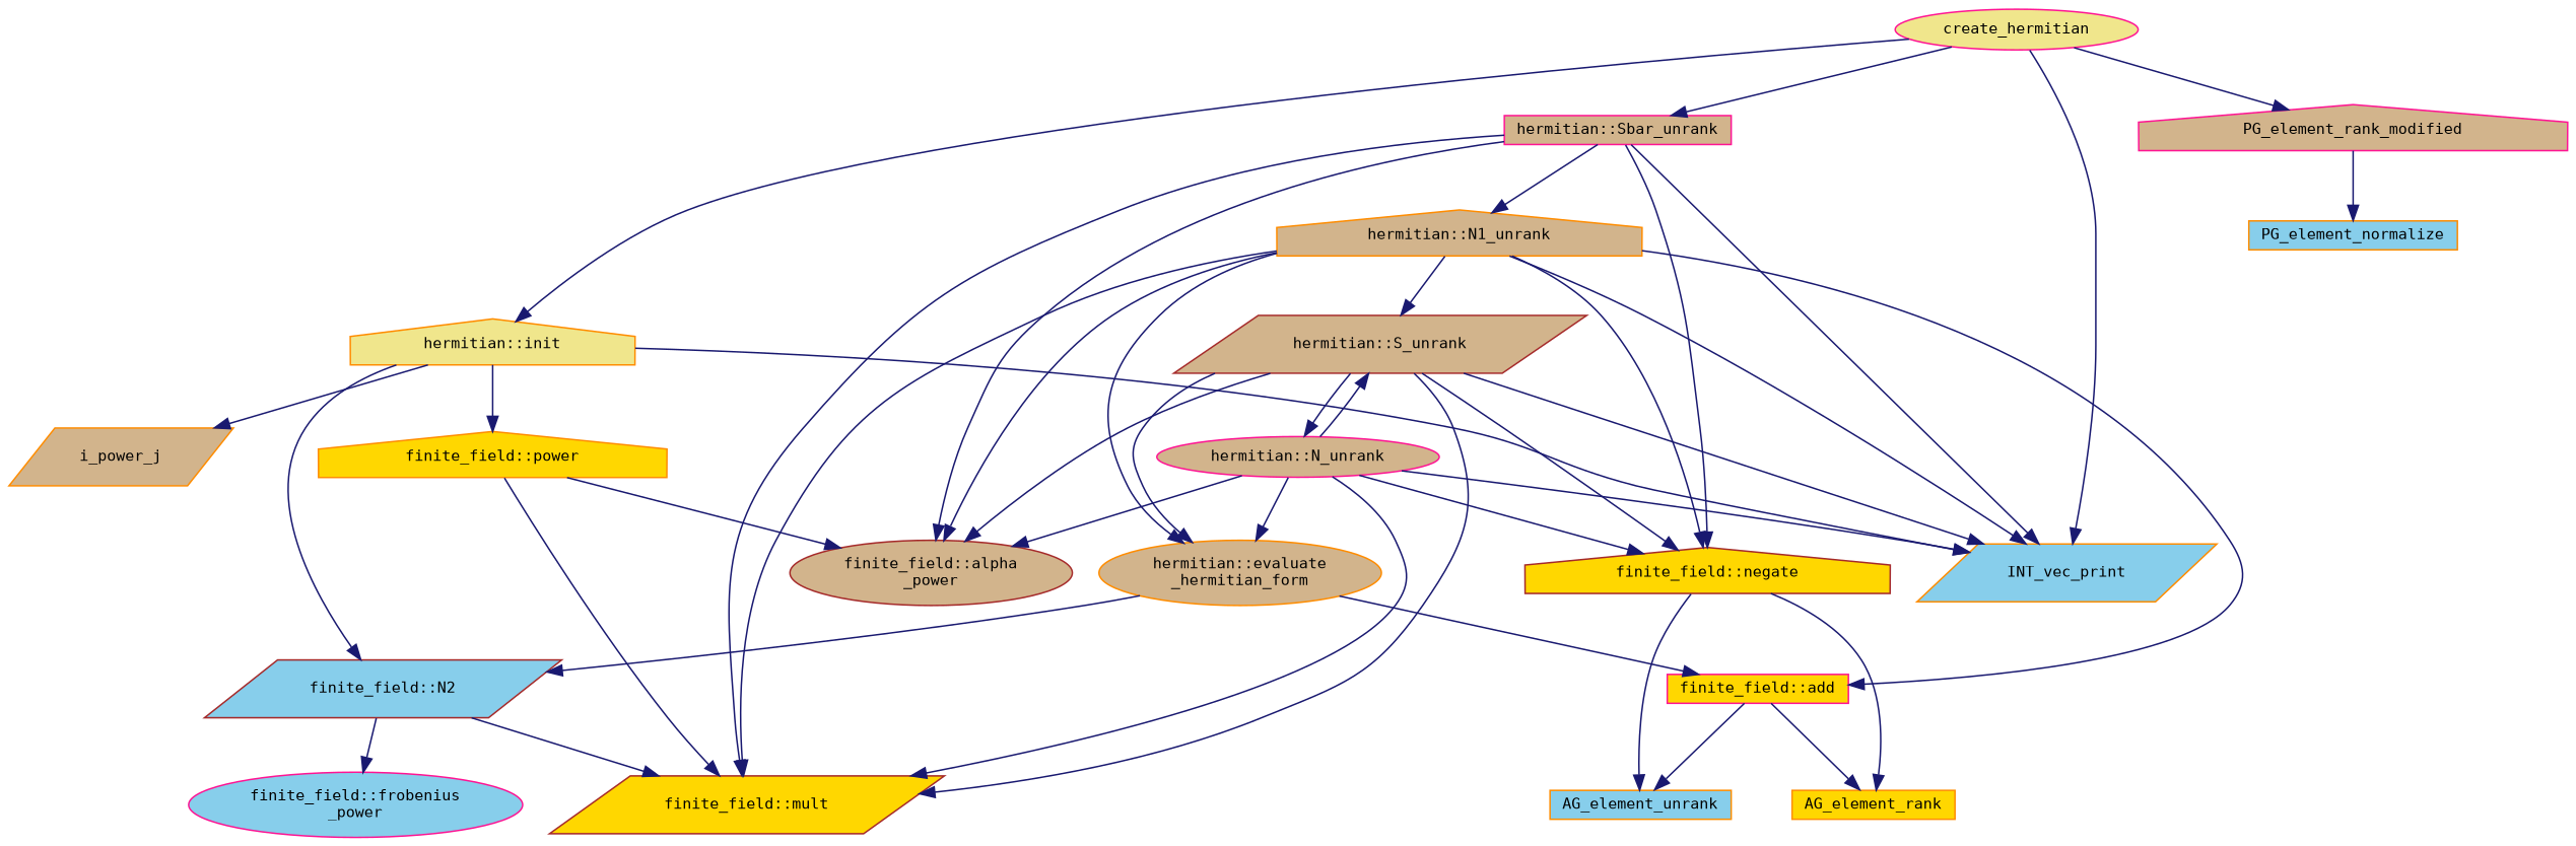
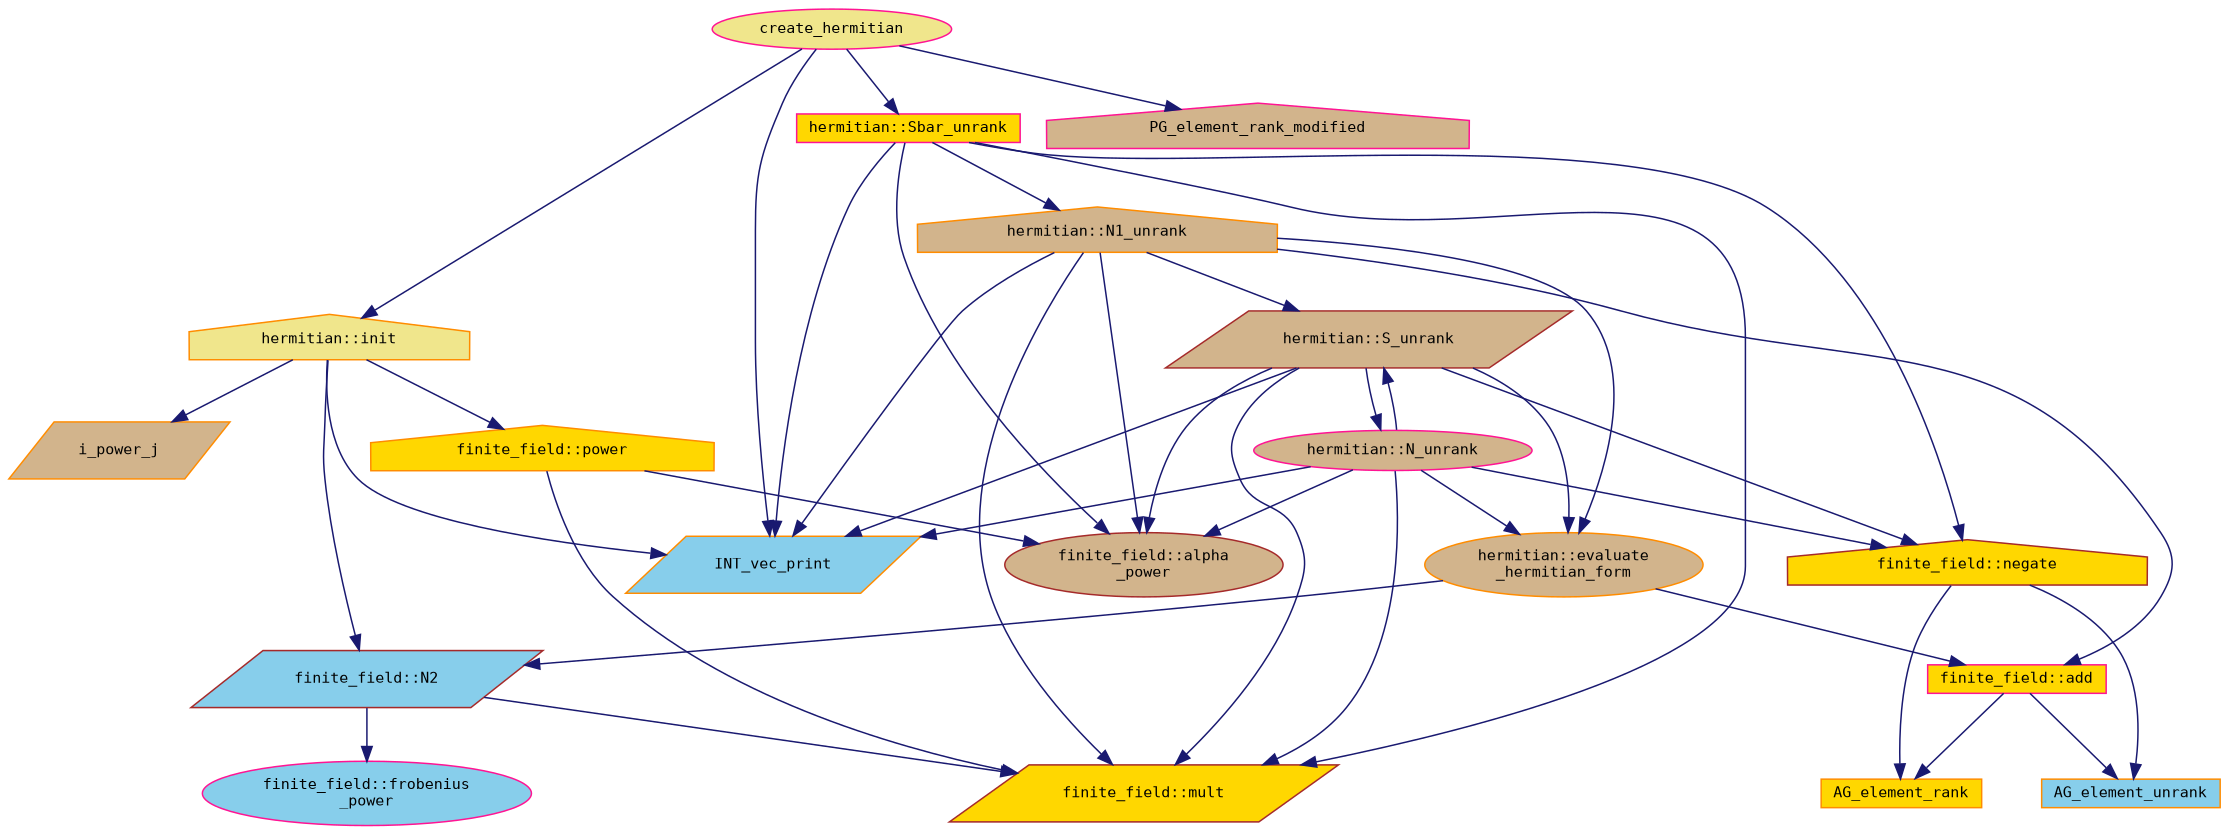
  digraph {
    fontname="DejaVu Sans Mono"
    rankdir=TB
    node [color=darkorange fillcolor=tan fontname="DejaVu Sans Mono" fontsize=10 shape=ellipse style=filled]
    edge [color=midnightblue fontname="DejaVu Sans Mono" fontsize=10 labelfontname=Helvetica labelfontsize=10 style=solid]
    n1 [color=deeppink fillcolor=khaki fontcolor=black height=0.2 label=create_hermitian width=0.4]
    n2 [fillcolor=khaki height=0.2 label="hermitian::init" shape=house width=0.4]
    n3 [fillcolor=skyblue height=0.2 label=INT_vec_print shape=parallelogram width=0.4]
-   n4 [color=deeppink height=0.2 label="hermitian::Sbar_unrank" shape=box width=0.4]
+   n4 [color=deeppink fillcolor=gold height=0.2 label="hermitian::Sbar_unrank" shape=box width=0.4]
    n5 [color=deeppink height=0.2 label=PG_element_rank_modified shape=house width=0.4]
    n6 [height=0.2 label=i_power_j shape=parallelogram width=0.4]
    n7 [color=brown fillcolor=skyblue height=0.2 label="finite_field::N2" shape=parallelogram width=0.4]
    n8 [fillcolor=gold height=0.2 label="finite_field::power" shape=house width=0.4]
    n9 [color=brown height=0.2 label="finite_field::alpha\l_power" width=0.4]
    n10 [color=brown fillcolor=gold height=0.2 label="finite_field::mult" shape=parallelogram width=0.4]
    n11 [height=0.2 label="hermitian::N1_unrank" shape=house width=0.4]
    n12 [color=brown fillcolor=gold height=0.2 label="finite_field::negate" shape=house width=0.4]
-   n13 [fillcolor=skyblue height=0.2 label=PG_element_normalize shape=box width=0.4]
    n14 [color=deeppink fillcolor=skyblue height=0.2 label="finite_field::frobenius\l_power" width=0.4]
    n15 [height=0.2 label="hermitian::evaluate\l_hermitian_form" width=0.4]
    n16 [color=deeppink fillcolor=gold height=0.2 label="finite_field::add" shape=box width=0.4]
    n17 [color=brown height=0.2 label="hermitian::S_unrank" shape=parallelogram width=0.4]
    n18 [fillcolor=skyblue height=0.2 label=AG_element_unrank shape=box width=0.4]
    n19 [fillcolor=gold height=0.2 label=AG_element_rank shape=box width=0.4]
    n20 [color=deeppink height=0.2 label="hermitian::N_unrank" width=0.4]
    n1 -> n2
    n1 -> n3
    n1 -> n4
    n1 -> n5
    n2 -> n3
    n2 -> n6
    n2 -> n7
    n2 -> n8
    n4 -> n3
    n4 -> n9
    n4 -> n10
    n4 -> n11
    n4 -> n12
-   n5 -> n13
    n7 -> n10
    n7 -> n14
    n8 -> n9
    n8 -> n10
    n11 -> n3
    n11 -> n9
    n11 -> n10
-   n11 -> n12
    n11 -> n15
    n11 -> n16
    n11 -> n17
    n12 -> n18
    n12 -> n19
    n15 -> n7
    n15 -> n16
    n16 -> n18
    n16 -> n19
    n17 -> n3
    n17 -> n9
    n17 -> n10
    n17 -> n12
    n17 -> n15
    n17 -> n20
    n20 -> n3
    n20 -> n9
    n20 -> n10
    n20 -> n12
    n20 -> n15
    n20 -> n17
  }
